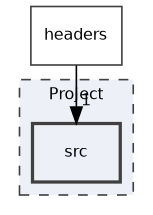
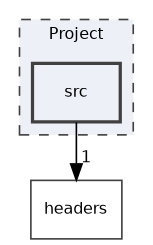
  digraph {
    compound=true
    node [color=grey25 fillcolor="#edf0f7" fontname=Helvetica fontsize=10 shape=box]
    n1 [label=src style="filled,bold,"]
    n2 [label=headers]
    subgraph cluster_1 {
      bgcolor="#edf0f7"
      fontname=Helvetica
      fontsize=10
      label=Project
      pencolor=grey25
      style="filled,dashed,"
      n1
    }
-   n2 -> n1 [fontname=Helvetica fontsize=10 headlabel=1 labeldistance=1.5 labelfontname=Helvetica labelfontsize=10]
+   n1 -> n2 [fontname=Helvetica fontsize=10 headlabel=1 labeldistance=1.5 labelfontname=Helvetica labelfontsize=10]
  }
